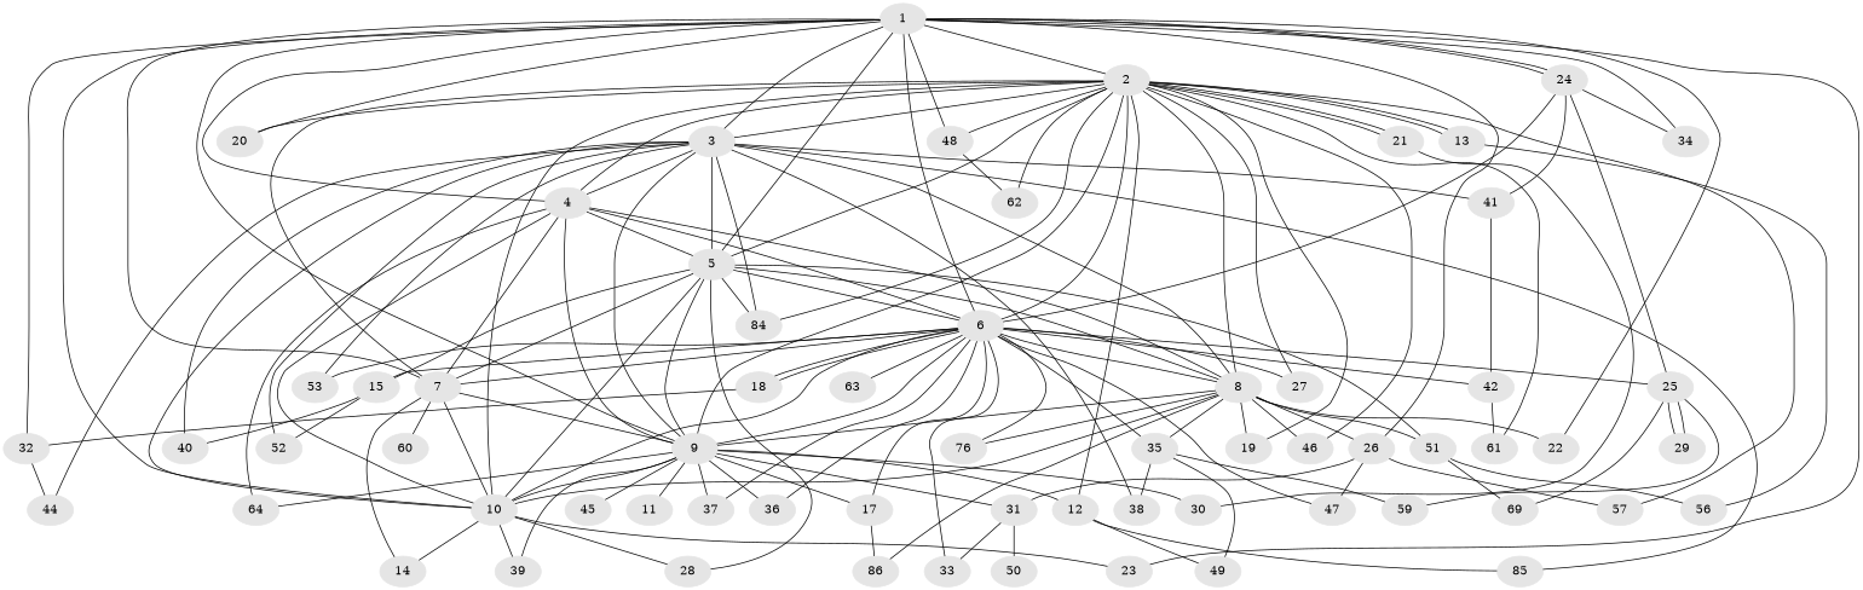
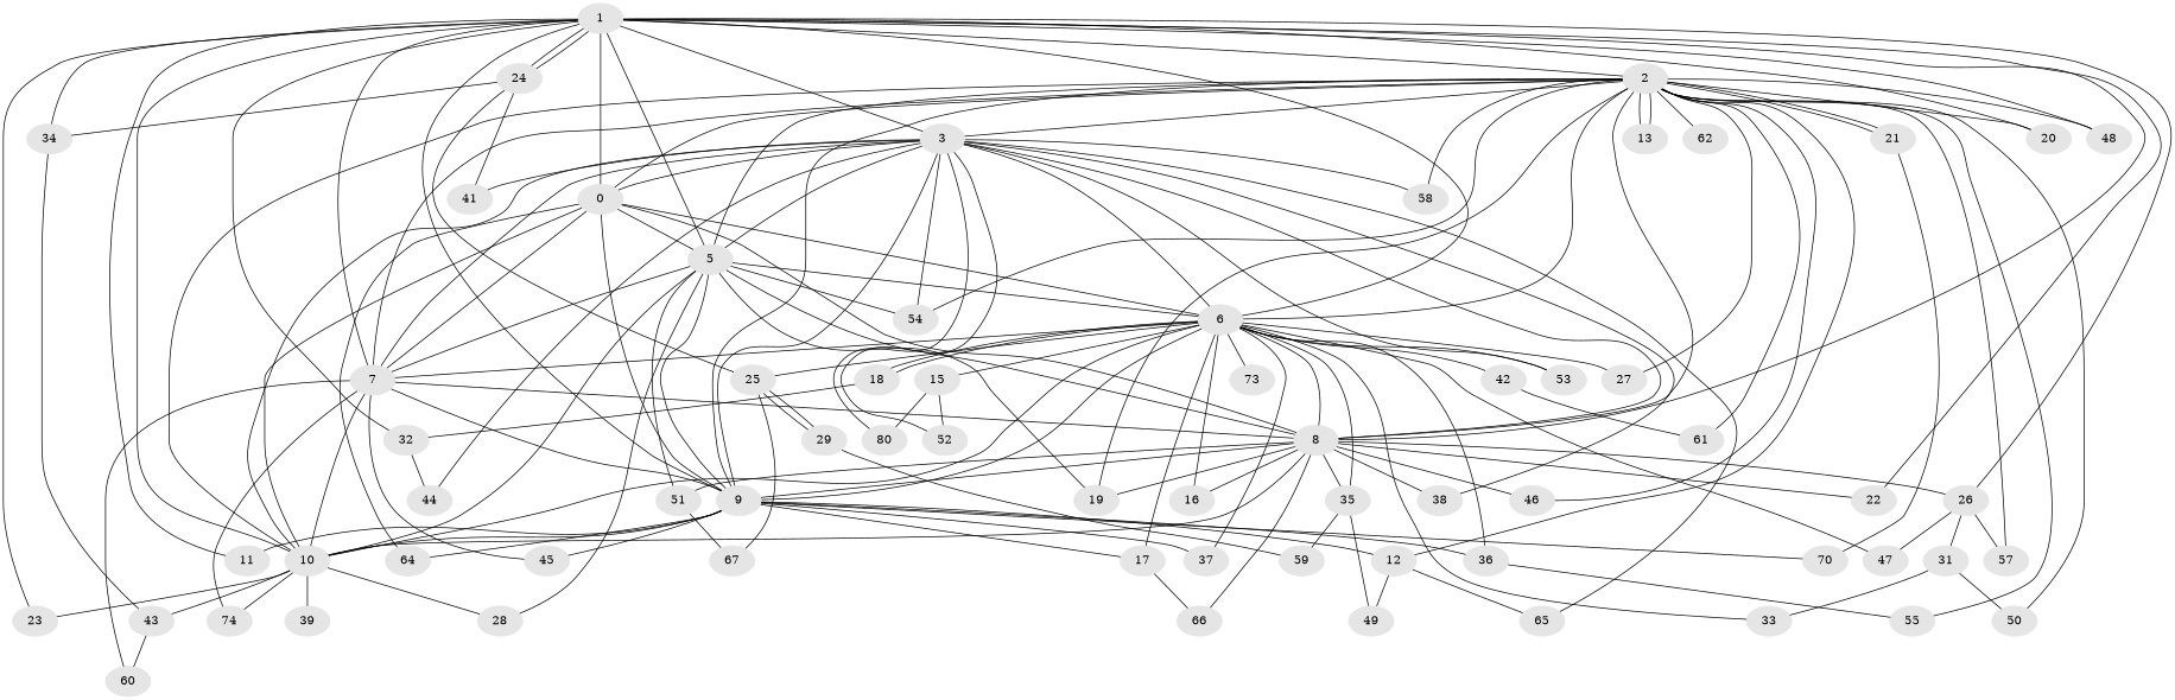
  graph {
    fontname="DejaVu Serif"
    node [color=gray90 fontname="DejaVu Serif" style=filled]
    edge [fontname="DejaVu Serif"]
    1
    2
    3
-   4
+   4 [label=0]
    5
    6
    7
    8
    9
    10
    11
    20
    22
    23
    24
    26
    32
    34
    48
    12
    13
    19
    21
    27
    46
    50
-   54 [label=84]
+   54
+   55
    57
+   58
    61
    62
    38
-   40
+   40 [label=80]
    41
    44
    52
    53
-   65 [label=85]
+   65
    64
    15
    28
    51
-   63
-   16 [label=76]
+   63 [label=73]
+   16
    17
    18
    25
    33
    35
    36
    37
    42
    47
-   14
+   14 [label=74]
    45
    60
-   66 [label=86]
-   30
+   66
+   30 [label=70]
    31
    39
+   43
    49
-   56
-   67 [label=69]
+   67
    29
    59
    1 -- 2
    1 -- 3
    1 -- 4
    1 -- 5
    1 -- 6
    1 -- 7
+   1 -- 8
    1 -- 9
    1 -- 10
+   1 -- 11
    1 -- 20
    1 -- 22
    1 -- 23
    1 -- 24
    1 -- 24
    1 -- 26
    1 -- 32
    1 -- 34
    1 -- 48
    2 -- 3
    2 -- 4
    2 -- 5
    2 -- 6
    2 -- 7
    2 -- 8
    2 -- 9
    2 -- 10
    2 -- 20
    2 -- 48
    2 -- 12
    2 -- 13
    2 -- 13
    2 -- 19
    2 -- 21
    2 -- 21
    2 -- 27
    2 -- 46
+   2 -- 50
    2 -- 54
+   2 -- 55
    2 -- 57
+   2 -- 58
    2 -- 61
    2 -- 62
    3 -- 4
    3 -- 5
-   24 -- 6
+   3 -- 6
+   3 -- 7
    3 -- 8
    3 -- 9
    3 -- 10
    3 -- 54
+   3 -- 58
    3 -- 38
    3 -- 40
    3 -- 41
    3 -- 44
    3 -- 52
    3 -- 53
    3 -- 65
    4 -- 5
    4 -- 6
    4 -- 7
    4 -- 8
    4 -- 9
    4 -- 10
    4 -- 64
    5 -- 6
    5 -- 7
    5 -- 8
    5 -- 9
    5 -- 10
    5 -- 54
-   5 -- 15
+   5 -- 19
    5 -- 28
    5 -- 51
    6 -- 7
    6 -- 8
    6 -- 9
    6 -- 10
    6 -- 27
    6 -- 53
    6 -- 15
    6 -- 63
    6 -- 16
    6 -- 17
    6 -- 18
    6 -- 18
    6 -- 25
    6 -- 33
    6 -- 35
    6 -- 36
    6 -- 37
    6 -- 42
    6 -- 47
+   7 -- 8
    7 -- 9
    7 -- 10
    7 -- 14
+   7 -- 45
    7 -- 60
    8 -- 9
    8 -- 10
    8 -- 22
    8 -- 26
    8 -- 19
    8 -- 46
-   35 -- 38
+   8 -- 38
    8 -- 51
    8 -- 16
    8 -- 35
    8 -- 66
    9 -- 10
    9 -- 11
    9 -- 12
    9 -- 64
    9 -- 17
    9 -- 36
    9 -- 37
    9 -- 45
    9 -- 30
-   9 -- 31
-   9 -- 39
    10 -- 23
    10 -- 28
    10 -- 14
    10 -- 39
+   10 -- 43
    24 -- 34
    24 -- 41
    24 -- 25
    26 -- 57
    26 -- 47
    26 -- 31
    32 -- 44
-   48 -- 62
+   34 -- 43
    12 -- 65
    12 -- 49
-   13 -- 56
    21 -- 30
-   41 -- 42
    15 -- 40
    15 -- 52
-   51 -- 56
    51 -- 67
    17 -- 66
    18 -- 32
    25 -- 67
    25 -- 29
    25 -- 29
-   25 -- 59
+   29 -- 59
    35 -- 49
    35 -- 59
+   36 -- 55
    42 -- 61
    31 -- 50
    31 -- 33
+   43 -- 60
  }
